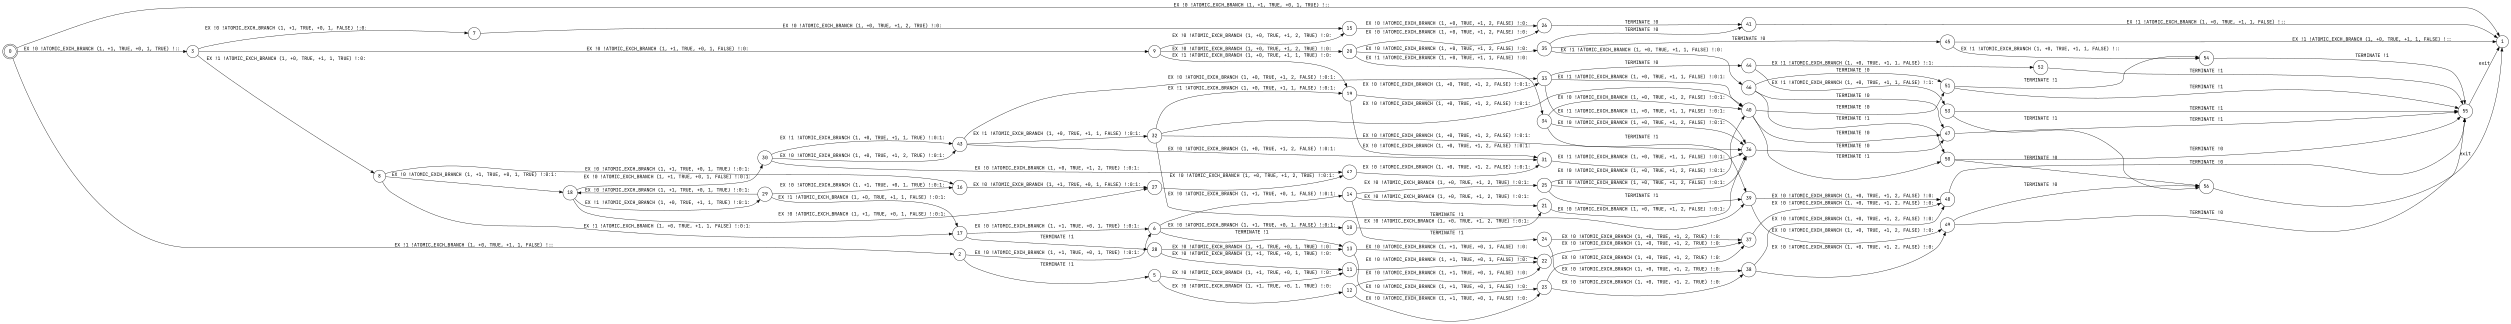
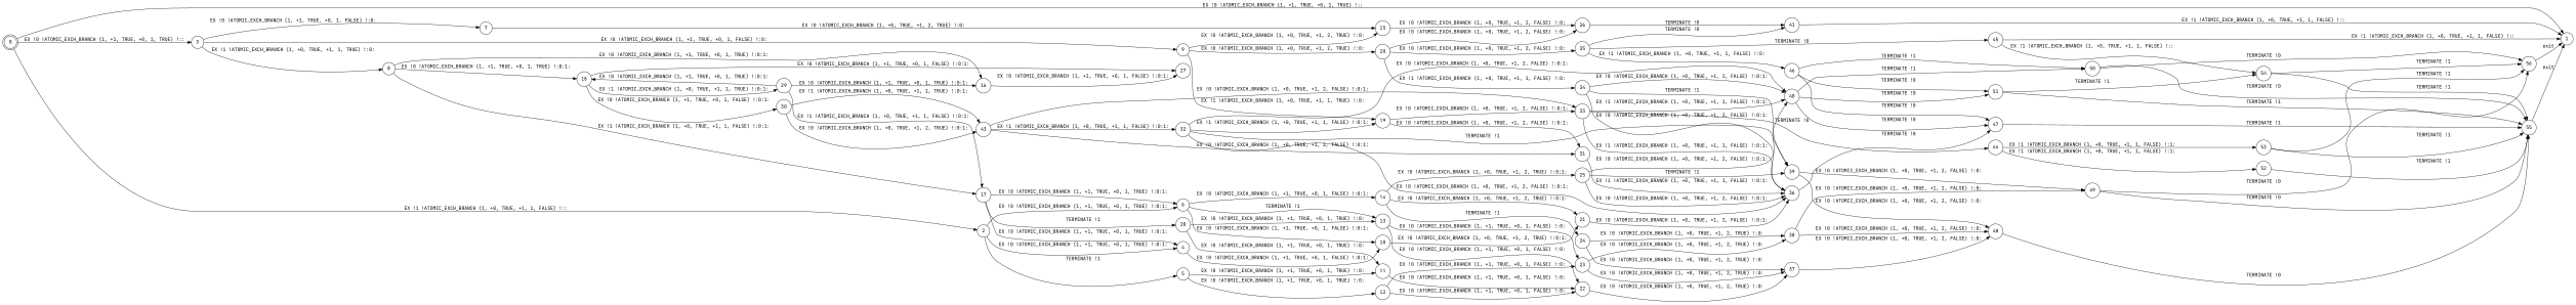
  digraph {
    fontname="JetBrains Mono"
    rankdir=LR
    node [fontname="JetBrains Mono" shape=circle]
    edge [fontname="JetBrains Mono"]
    0 [peripheries=2]
    1
    2
    3
+   4
    5
    6
    7
    8
    9
    10
    11
    12
    13
    14
    15
    16
    17
    18
    19
    20
    21
    22
    23
    24
    25
    26
    27
    28
    29
    30
    31
    33
    34
    35
    36
    37
    38
    39
    40
    41
-   42
    43
    32
    44
    45
    46
    47
    48
    49
    50
    51
    52
    53
    54
    55
    56
    0 -> 1 [label="EX !0 !ATOMIC_EXCH_BRANCH (1, +1, TRUE, +0, 1, TRUE) !::"]
    0 -> 2 [label="EX !1 !ATOMIC_EXCH_BRANCH (1, +0, TRUE, +1, 1, FALSE) !::"]
    0 -> 3 [label="EX !0 !ATOMIC_EXCH_BRANCH (1, +1, TRUE, +0, 1, TRUE) !::"]
+   2 -> 4 [label="EX !0 !ATOMIC_EXCH_BRANCH (1, +1, TRUE, +0, 1, TRUE) !:0:1:"]
    2 -> 5 [label="TERMINATE !1"]
    2 -> 6 [label="EX !0 !ATOMIC_EXCH_BRANCH (1, +1, TRUE, +0, 1, TRUE) !:0:1:"]
    3 -> 7 [label="EX !0 !ATOMIC_EXCH_BRANCH (1, +1, TRUE, +0, 1, FALSE) !:0:"]
    3 -> 8 [label="EX !1 !ATOMIC_EXCH_BRANCH (1, +0, TRUE, +1, 1, TRUE) !:0:"]
    3 -> 9 [label="EX !0 !ATOMIC_EXCH_BRANCH (1, +1, TRUE, +0, 1, FALSE) !:0:"]
+   4 -> 10 [label="EX !0 !ATOMIC_EXCH_BRANCH (1, +1, TRUE, +0, 1, FALSE) !:0:1:"]
    5 -> 11 [label="EX !0 !ATOMIC_EXCH_BRANCH (1, +1, TRUE, +0, 1, TRUE) !:0:"]
    5 -> 12 [label="EX !0 !ATOMIC_EXCH_BRANCH (1, +1, TRUE, +0, 1, TRUE) !:0:"]
    6 -> 10 [label="EX !0 !ATOMIC_EXCH_BRANCH (1, +1, TRUE, +0, 1, FALSE) !:0:1:"]
    6 -> 13 [label="TERMINATE !1"]
    6 -> 14 [label="EX !0 !ATOMIC_EXCH_BRANCH (1, +1, TRUE, +0, 1, FALSE) !:0:1:"]
    7 -> 15 [label="EX !0 !ATOMIC_EXCH_BRANCH (1, +0, TRUE, +1, 2, TRUE) !:0:"]
    8 -> 16 [label="EX !0 !ATOMIC_EXCH_BRANCH (1, +1, TRUE, +0, 1, TRUE) !:0:1:"]
    8 -> 17 [label="EX !1 !ATOMIC_EXCH_BRANCH (1, +0, TRUE, +1, 1, FALSE) !:0:1:"]
    8 -> 18 [label="EX !0 !ATOMIC_EXCH_BRANCH (1, +1, TRUE, +0, 1, TRUE) !:0:1:"]
    9 -> 15 [label="EX !0 !ATOMIC_EXCH_BRANCH (1, +0, TRUE, +1, 2, TRUE) !:0:"]
    9 -> 19 [label="EX !1 !ATOMIC_EXCH_BRANCH (1, +0, TRUE, +1, 1, TRUE) !:0:"]
    9 -> 20 [label="EX !0 !ATOMIC_EXCH_BRANCH (1, +0, TRUE, +1, 2, TRUE) !:0:"]
    10 -> 21 [label="EX !0 !ATOMIC_EXCH_BRANCH (1, +0, TRUE, +1, 2, TRUE) !:0:1:"]
    11 -> 22 [label="EX !0 !ATOMIC_EXCH_BRANCH (1, +1, TRUE, +0, 1, FALSE) !:0:"]
    12 -> 22 [label="EX !0 !ATOMIC_EXCH_BRANCH (1, +1, TRUE, +0, 1, FALSE) !:0:"]
    12 -> 23 [label="EX !0 !ATOMIC_EXCH_BRANCH (1, +1, TRUE, +0, 1, FALSE) !:0:"]
    13 -> 22 [label="EX !0 !ATOMIC_EXCH_BRANCH (1, +1, TRUE, +0, 1, FALSE) !:0:"]
    13 -> 23 [label="EX !0 !ATOMIC_EXCH_BRANCH (1, +1, TRUE, +0, 1, FALSE) !:0:"]
    14 -> 21 [label="EX !0 !ATOMIC_EXCH_BRANCH (1, +0, TRUE, +1, 2, TRUE) !:0:1:"]
    14 -> 24 [label="TERMINATE !1"]
    14 -> 25 [label="EX !0 !ATOMIC_EXCH_BRANCH (1, +0, TRUE, +1, 2, TRUE) !:0:1:"]
    15 -> 26 [label="EX !0 !ATOMIC_EXCH_BRANCH (1, +0, TRUE, +1, 2, FALSE) !:0:"]
    16 -> 27 [label="EX !0 !ATOMIC_EXCH_BRANCH (1, +1, TRUE, +0, 1, FALSE) !:0:1:"]
+   17 -> 4 [label="EX !0 !ATOMIC_EXCH_BRANCH (1, +1, TRUE, +0, 1, TRUE) !:0:1:"]
    17 -> 6 [label="EX !0 !ATOMIC_EXCH_BRANCH (1, +1, TRUE, +0, 1, TRUE) !:0:1:"]
    17 -> 28 [label="TERMINATE !1"]
    18 -> 27 [label="EX !0 !ATOMIC_EXCH_BRANCH (1, +1, TRUE, +0, 1, FALSE) !:0:1:"]
    18 -> 29 [label="EX !1 !ATOMIC_EXCH_BRANCH (1, +0, TRUE, +1, 1, TRUE) !:0:1:"]
    18 -> 30 [label="EX !0 !ATOMIC_EXCH_BRANCH (1, +1, TRUE, +0, 1, FALSE) !:0:1:"]
    19 -> 31 [label="EX !0 !ATOMIC_EXCH_BRANCH (1, +0, TRUE, +1, 2, FALSE) !:0:1:"]
    19 -> 33 [label="EX !0 !ATOMIC_EXCH_BRANCH (1, +0, TRUE, +1, 2, FALSE) !:0:1:"]
    20 -> 26 [label="EX !0 !ATOMIC_EXCH_BRANCH (1, +0, TRUE, +1, 2, FALSE) !:0:"]
    20 -> 34 [label="EX !1 !ATOMIC_EXCH_BRANCH (1, +0, TRUE, +1, 1, FALSE) !:0:"]
    20 -> 35 [label="EX !0 !ATOMIC_EXCH_BRANCH (1, +0, TRUE, +1, 2, FALSE) !:0:"]
    21 -> 36 [label="EX !0 !ATOMIC_EXCH_BRANCH (1, +0, TRUE, +1, 2, FALSE) !:0:1:"]
    22 -> 37 [label="EX !0 !ATOMIC_EXCH_BRANCH (1, +0, TRUE, +1, 2, TRUE) !:0:"]
    23 -> 37 [label="EX !0 !ATOMIC_EXCH_BRANCH (1, +0, TRUE, +1, 2, TRUE) !:0:"]
    23 -> 38 [label="EX !0 !ATOMIC_EXCH_BRANCH (1, +0, TRUE, +1, 2, TRUE) !:0:"]
    24 -> 37 [label="EX !0 !ATOMIC_EXCH_BRANCH (1, +0, TRUE, +1, 2, TRUE) !:0:"]
    24 -> 38 [label="EX !0 !ATOMIC_EXCH_BRANCH (1, +0, TRUE, +1, 2, TRUE) !:0:"]
    25 -> 36 [label="EX !0 !ATOMIC_EXCH_BRANCH (1, +0, TRUE, +1, 2, FALSE) !:0:1:"]
    25 -> 39 [label="TERMINATE !1"]
    25 -> 40 [label="EX !0 !ATOMIC_EXCH_BRANCH (1, +0, TRUE, +1, 2, FALSE) !:0:1:"]
    26 -> 41 [label="TERMINATE !0"]
-   27 -> 42 [label="EX !0 !ATOMIC_EXCH_BRANCH (1, +0, TRUE, +1, 2, TRUE) !:0:1:"]
    28 -> 11 [label="EX !0 !ATOMIC_EXCH_BRANCH (1, +1, TRUE, +0, 1, TRUE) !:0:"]
    28 -> 13 [label="EX !0 !ATOMIC_EXCH_BRANCH (1, +1, TRUE, +0, 1, TRUE) !:0:"]
    29 -> 16 [label="EX !0 !ATOMIC_EXCH_BRANCH (1, +1, TRUE, +0, 1, TRUE) !:0:1:"]
    29 -> 17 [label="EX !1 !ATOMIC_EXCH_BRANCH (1, +0, TRUE, +1, 1, FALSE) !:0:1:"]
    29 -> 18 [label="EX !0 !ATOMIC_EXCH_BRANCH (1, +1, TRUE, +0, 1, TRUE) !:0:1:"]
-   30 -> 42 [label="EX !0 !ATOMIC_EXCH_BRANCH (1, +0, TRUE, +1, 2, TRUE) !:0:1:"]
    30 -> 43 [label="EX !1 !ATOMIC_EXCH_BRANCH (1, +0, TRUE, +1, 1, TRUE) !:0:1:"]
    30 -> 43 [label="EX !0 !ATOMIC_EXCH_BRANCH (1, +0, TRUE, +1, 2, TRUE) !:0:1:"]
    31 -> 36 [label="EX !1 !ATOMIC_EXCH_BRANCH (1, +0, TRUE, +1, 1, FALSE) !:0:1:"]
    33 -> 36 [label="EX !1 !ATOMIC_EXCH_BRANCH (1, +0, TRUE, +1, 1, FALSE) !:0:1:"]
    33 -> 40 [label="EX !1 !ATOMIC_EXCH_BRANCH (1, +0, TRUE, +1, 1, FALSE) !:0:1:"]
    33 -> 44 [label="TERMINATE !0"]
    34 -> 36 [label="EX !0 !ATOMIC_EXCH_BRANCH (1, +0, TRUE, +1, 2, FALSE) !:0:1:"]
    34 -> 39 [label="TERMINATE !1"]
    34 -> 40 [label="EX !0 !ATOMIC_EXCH_BRANCH (1, +0, TRUE, +1, 2, FALSE) !:0:1:"]
    35 -> 41 [label="TERMINATE !0"]
    35 -> 45 [label="TERMINATE !0"]
    35 -> 46 [label="EX !1 !ATOMIC_EXCH_BRANCH (1, +0, TRUE, +1, 1, FALSE) !:0:"]
    36 -> 47 [label="TERMINATE !0"]
    37 -> 48 [label="EX !0 !ATOMIC_EXCH_BRANCH (1, +0, TRUE, +1, 2, FALSE) !:0:"]
    38 -> 48 [label="EX !0 !ATOMIC_EXCH_BRANCH (1, +0, TRUE, +1, 2, FALSE) !:0:"]
    38 -> 49 [label="EX !0 !ATOMIC_EXCH_BRANCH (1, +0, TRUE, +1, 2, FALSE) !:0:"]
    39 -> 48 [label="EX !0 !ATOMIC_EXCH_BRANCH (1, +0, TRUE, +1, 2, FALSE) !:0:"]
    39 -> 49 [label="EX !0 !ATOMIC_EXCH_BRANCH (1, +0, TRUE, +1, 2, FALSE) !:0:"]
    40 -> 47 [label="TERMINATE !0"]
    40 -> 50 [label="TERMINATE !1"]
    40 -> 51 [label="TERMINATE !0"]
    41 -> 1 [label="EX !1 !ATOMIC_EXCH_BRANCH (1, +0, TRUE, +1, 1, FALSE) !::"]
-   42 -> 31 [label="EX !0 !ATOMIC_EXCH_BRANCH (1, +0, TRUE, +1, 2, FALSE) !:0:1:"]
    43 -> 31 [label="EX !0 !ATOMIC_EXCH_BRANCH (1, +0, TRUE, +1, 2, FALSE) !:0:1:"]
    43 -> 33 [label="EX !0 !ATOMIC_EXCH_BRANCH (1, +0, TRUE, +1, 2, FALSE) !:0:1:"]
    43 -> 32 [label="EX !1 !ATOMIC_EXCH_BRANCH (1, +0, TRUE, +1, 1, FALSE) !:0:1:"]
    32 -> 19 [label="EX !1 !ATOMIC_EXCH_BRANCH (1, +0, TRUE, +1, 1, FALSE) !:0:1:"]
    32 -> 36 [label="EX !0 !ATOMIC_EXCH_BRANCH (1, +0, TRUE, +1, 2, FALSE) !:0:1:"]
    32 -> 39 [label="TERMINATE !1"]
    32 -> 40 [label="EX !0 !ATOMIC_EXCH_BRANCH (1, +0, TRUE, +1, 2, FALSE) !:0:1:"]
    44 -> 52 [label="EX !1 !ATOMIC_EXCH_BRANCH (1, +0, TRUE, +1, 1, FALSE) !:1:"]
    44 -> 53 [label="EX !1 !ATOMIC_EXCH_BRANCH (1, +0, TRUE, +1, 1, FALSE) !:1:"]
    45 -> 1 [label="EX !1 !ATOMIC_EXCH_BRANCH (1, +0, TRUE, +1, 1, FALSE) !::"]
    45 -> 54 [label="EX !1 !ATOMIC_EXCH_BRANCH (1, +0, TRUE, +1, 1, FALSE) !::"]
    46 -> 47 [label="TERMINATE !0"]
    46 -> 50 [label="TERMINATE !1"]
    46 -> 51 [label="TERMINATE !0"]
    47 -> 55 [label="TERMINATE !1"]
    48 -> 55 [label="TERMINATE !0"]
    49 -> 55 [label="TERMINATE !0"]
    49 -> 56 [label="TERMINATE !0"]
    50 -> 55 [label="TERMINATE !0"]
    50 -> 56 [label="TERMINATE !0"]
    51 -> 54 [label="TERMINATE !1"]
    51 -> 55 [label="TERMINATE !1"]
    52 -> 55 [label="TERMINATE !1"]
    53 -> 55 [label="TERMINATE !1"]
    53 -> 56 [label="TERMINATE !1"]
    54 -> 55 [label="TERMINATE !1"]
+   54 -> 56 [label="TERMINATE !1"]
    55 -> 1 [label=exit]
    56 -> 1 [label=exit]
  }
